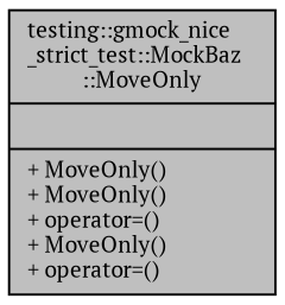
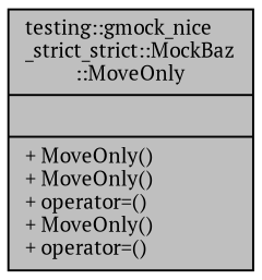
  digraph {
    fontname="PT Serif"
-   n1 [color=black fillcolor=grey75 fontcolor=black fontname="PT Serif" fontsize=10 height=0.2 label="{testing::gmock_nice\l_strict_test::MockBaz\l::MoveOnly\n||+ MoveOnly()\l+ MoveOnly()\l+ operator=()\l+ MoveOnly()\l+ operator=()\l}" shape=record style=filled width=0.4]
+   n1 [color=black fillcolor=grey75 fontcolor=black fontname="PT Serif" fontsize=10 height=0.2 label="{testing::gmock_nice\l_strict_strict::MockBaz\l::MoveOnly\n||+ MoveOnly()\l+ MoveOnly()\l+ operator=()\l+ MoveOnly()\l+ operator=()\l}" shape=record style=filled width=0.4]
  }
